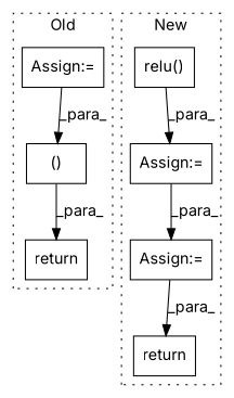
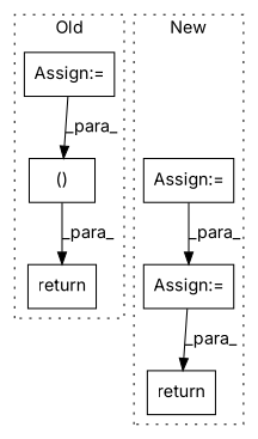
  digraph {
    fontname=Inter
    node [a=68 l=3 shape=box fontname=Inter]
    edge [fontname=Inter]
    n1 [a=54 label="()" s=1814]
    n2 [label="Assign:=" s=1703]
    n3 [a=93 l=7 label=return s=1801]
-   n4 [a=75 l="10,1" label="relu()" s="1899,1920"]
    n5 [label="Assign:=" s=1966]
    n6 [label="Assign:=" s=1896]
    n7 [a=93 l=7 label=return s=1989]
    subgraph cluster_1 {
      label=Old
      style=dotted
      n1
      n2
      n3
    }
    subgraph cluster_2 {
      label=New
      style=dotted
-     n4
      n5
      n6
      n7
    }
    n1 -> n3 [label=_para_]
    n2 -> n1 [label=_para_]
-   n4 -> n6 [label=_para_]
    n5 -> n7 [label=_para_]
    n6 -> n5 [label=_para_]
  }
